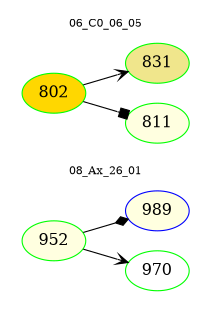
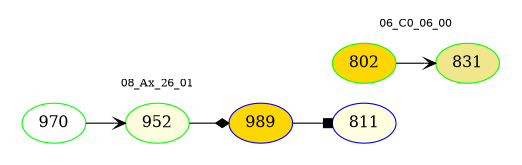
  digraph {
    rankdir=LR
    node [color=green fillcolor=lightyellow style=filled]
    edge [arrowhead=vee color=black]
    n1 [label=952]
    n2 [fillcolor=white label=970]
-   n3 [color=blue label=989]
+   n3 [color=blue fillcolor=gold label=989]
    n4 [fillcolor=gold label=802]
-   n5 [label=811]
+   n5 [color=blue label=811]
    n6 [fillcolor=khaki label=831]
    subgraph cluster_1 {
      color=white
      fontsize=10
      label="08_Ax_26_01"
      n1
      n2
      n3
    }
    subgraph cluster_2 {
      color=white
      fontsize=10
-     label="06_C0_06_05"
+     label="06_C0_06_00"
      n4
      n5
      n6
    }
-   n1 -> n2
+   n2 -> n1
    n1 -> n3 [arrowhead=diamond]
-   n4 -> n5 [arrowhead=box]
+   n3 -> n5 [arrowhead=box]
    n4 -> n6
  }
